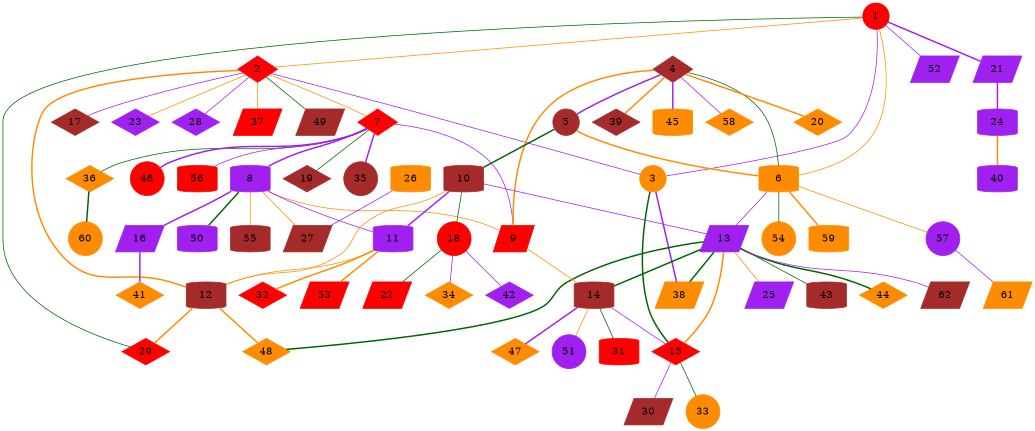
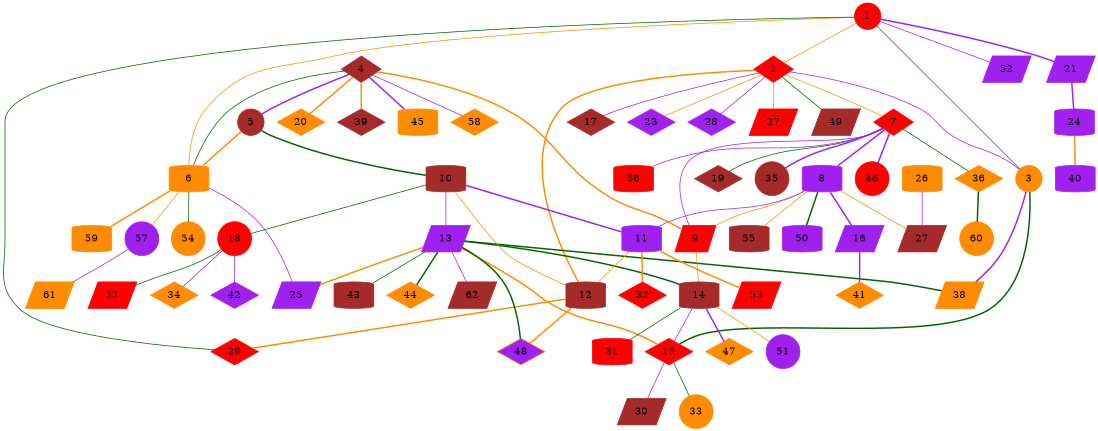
  graph {
    node [color=darkorange shape=diamond style=filled]
    edge [color=purple style=solid]
    1 [color=red shape=circle]
    2 [color=red]
    3 [shape=circle]
    6 [shape=cylinder]
    21 [color=purple shape=parallelogram]
    29 [color=red]
    52 [color=purple shape=parallelogram]
    7 [color=red]
    12 [color=brown shape=cylinder]
    17 [color=brown]
    23 [color=purple]
    28 [color=purple]
    37 [color=red shape=parallelogram]
    49 [color=brown shape=parallelogram]
    15 [color=red]
    38 [shape=parallelogram]
    13 [color=purple shape=parallelogram]
    54 [shape=circle]
    57 [color=purple shape=circle]
    59 [shape=cylinder]
    24 [color=purple shape=cylinder]
    9 [color=red shape=parallelogram]
    8 [color=purple shape=cylinder]
    19 [color=brown]
    35 [color=brown shape=circle]
    36
    46 [color=red shape=circle]
    56 [color=red shape=cylinder]
-   48
+   48 [fillcolor=purple]
    30 [color=brown shape=parallelogram]
    33 [shape=circle]
    4 [color=brown]
    5 [color=brown shape=circle]
    20
    39 [color=brown]
    45 [shape=cylinder]
    58
    10 [color=brown shape=cylinder]
    14 [color=brown shape=cylinder]
    11 [color=purple shape=cylinder]
    18 [color=red shape=circle]
    25 [color=purple shape=parallelogram]
    43 [color=brown shape=cylinder]
    44
    62 [color=brown shape=parallelogram]
    61 [shape=parallelogram]
    16 [color=purple shape=parallelogram]
    27 [color=brown shape=parallelogram]
    50 [color=purple shape=cylinder]
    55 [color=brown shape=cylinder]
    60 [shape=circle]
    32 [color=red]
    53 [color=red shape=parallelogram]
    41
    31 [color=red shape=cylinder]
    47
    51 [color=purple shape=circle]
    22 [color=red shape=parallelogram]
    34
    42 [color=purple]
    26 [shape=cylinder]
    40 [color=purple shape=cylinder]
    1 -- 2 [color=darkorange]
    1 -- 3
    1 -- 6 [color=darkorange]
    1 -- 21 [style=bold]
    1 -- 29 [color=darkgreen]
    1 -- 52
    2 -- 3
    2 -- 7 [color=darkorange]
    2 -- 12 [color=darkorange style=bold]
    2 -- 17
    2 -- 23 [color=darkorange]
    2 -- 28
    2 -- 37 [color=darkorange]
    2 -- 49 [color=darkgreen]
    3 -- 15 [color=darkgreen style=bold]
    3 -- 38 [style=bold]
-   6 -- 13
+   6 -- 25
    6 -- 54 [color=darkgreen]
    6 -- 57 [color=darkorange]
    6 -- 59 [color=darkorange style=bold]
    21 -- 24 [style=bold]
    7 -- 9
    7 -- 8 [style=bold]
    7 -- 19 [color=darkgreen]
    7 -- 35 [style=bold]
    7 -- 36 [color=darkgreen]
    7 -- 46 [style=bold]
    7 -- 56
    12 -- 29 [color=darkorange style=bold]
    12 -- 48 [color=darkorange style=bold]
    15 -- 30
    15 -- 33 [color=darkgreen]
    13 -- 15 [color=darkorange style=bold]
    13 -- 38 [color=darkgreen style=bold]
    13 -- 48 [color=darkgreen style=bold]
    13 -- 14 [color=darkgreen style=bold]
-   13 -- 25 [color=darkorange]
+   13 -- 25 [color=darkorange style=bold]
    13 -- 43 [color=darkgreen]
    13 -- 44 [color=darkgreen style=bold]
    13 -- 62
    57 -- 61
    24 -- 40 [color=darkorange style=bold]
    9 -- 14 [color=darkorange]
    8 -- 9 [color=darkorange]
    8 -- 11
    8 -- 16 [style=bold]
    8 -- 27 [color=darkorange]
    8 -- 50 [color=darkgreen style=bold]
    8 -- 55 [color=darkorange]
    36 -- 60 [color=darkgreen style=bold]
    4 -- 6 [color=darkgreen]
    4 -- 9 [color=darkorange style=bold]
    4 -- 5 [style=bold]
    4 -- 20 [color=darkorange style=bold]
    4 -- 39 [color=darkorange style=bold]
    4 -- 45 [style=bold]
    4 -- 58
    5 -- 6 [color=darkorange style=bold]
    5 -- 10 [color=darkgreen style=bold]
    10 -- 12 [color=darkorange]
    10 -- 13
    10 -- 11 [style=bold]
    10 -- 18 [color=darkgreen]
    14 -- 15
    14 -- 31 [color=darkgreen]
    14 -- 47 [style=bold]
    14 -- 51 [color=darkorange]
    11 -- 12 [color=darkorange]
    11 -- 32 [color=darkorange style=bold]
    11 -- 53 [color=darkorange style=bold]
    18 -- 22 [color=darkgreen]
    18 -- 34
    18 -- 42
    16 -- 41 [style=bold]
    26 -- 27
  }
